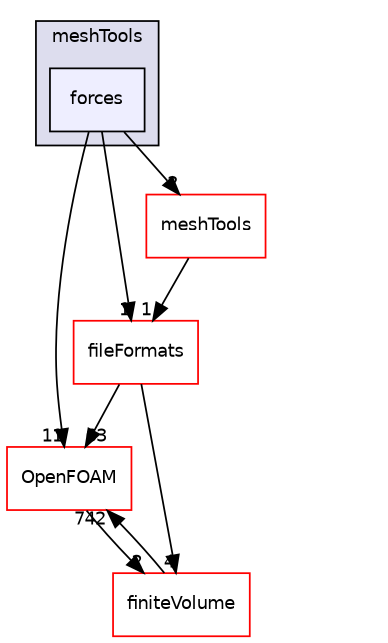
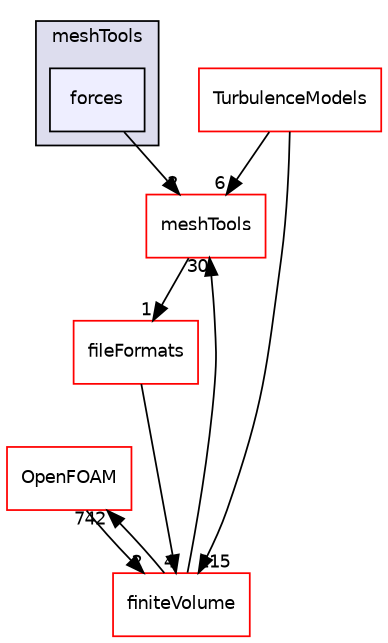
  digraph {
    compound=true
    node [fontname=Helvetica fontsize=10 shape=box color=red]
    edge [headlabel=2 labeldistance=1.5 labelfontname=Helvetica labelfontsize=10]
    n1 [fillcolor="#eeeeff" label=forces pencolor=black style=filled color=""]
    n2 [label=meshTools]
    n3 [label=fileFormats]
    n4 [label=OpenFOAM]
    n5 [label=finiteVolume]
+   n6 [label=TurbulenceModels]
    subgraph cluster_1 {
      bgcolor="#ddddee"
      fontname=Helvetica
      fontsize=10
      label=meshTools
      pencolor=black
      n1
    }
    n1 -> n2
-   n1 -> n3 [headlabel=1]
-   n1 -> n4 [headlabel=11]
    n2 -> n3 [headlabel=1]
-   n3 -> n4 [headlabel=63]
    n3 -> n5 [headlabel=4]
    n4 -> n5
+   n5 -> n2 [headlabel=30]
    n5 -> n4 [headlabel=742]
+   n6 -> n2 [headlabel=6]
+   n6 -> n5 [headlabel=215]
  }
